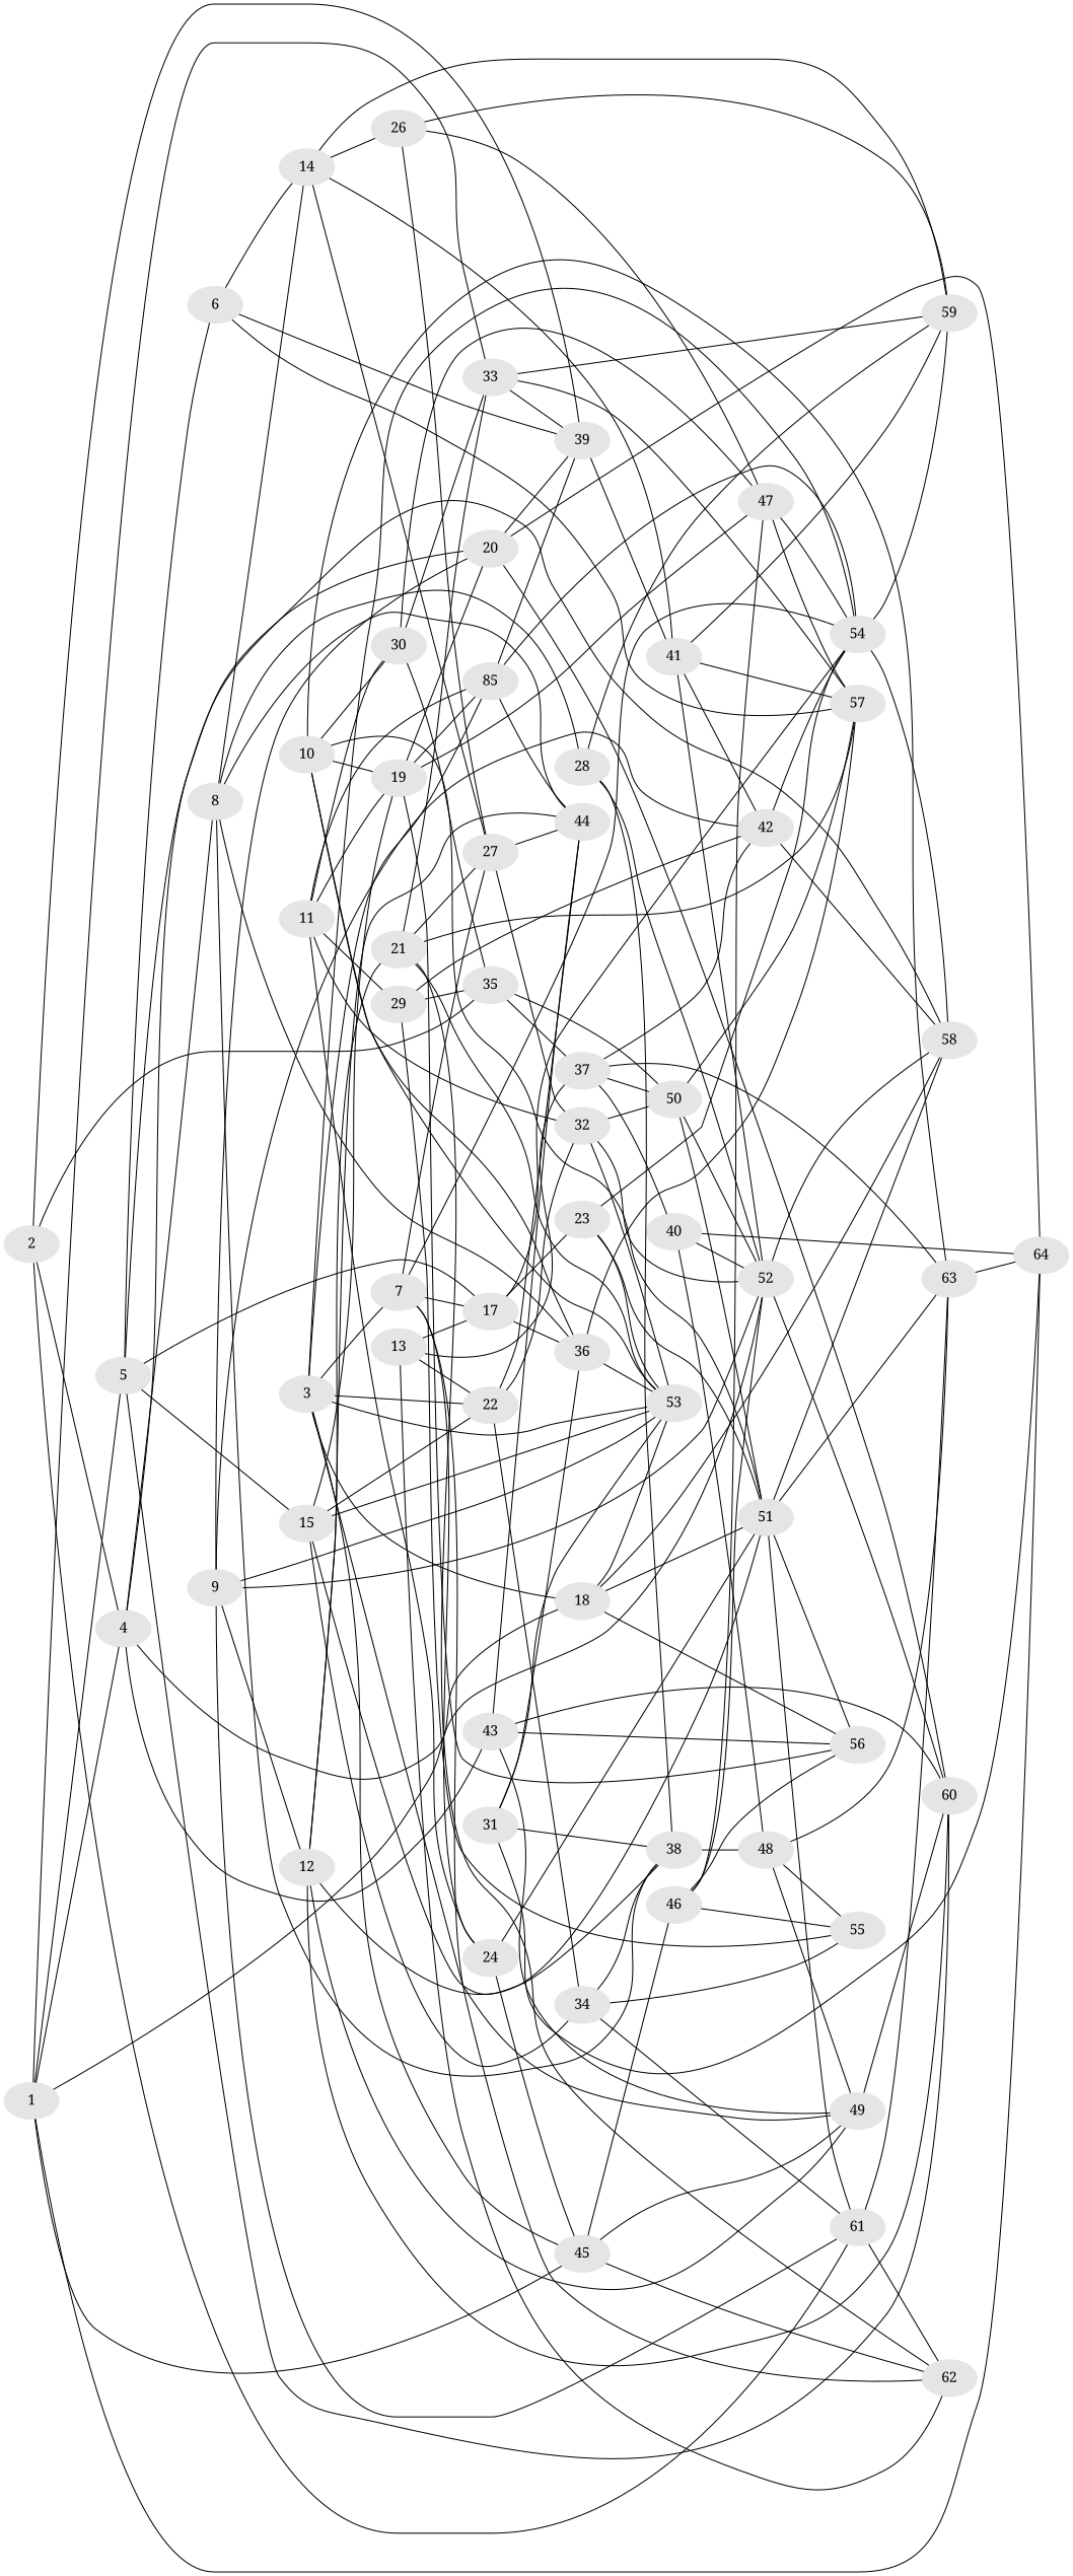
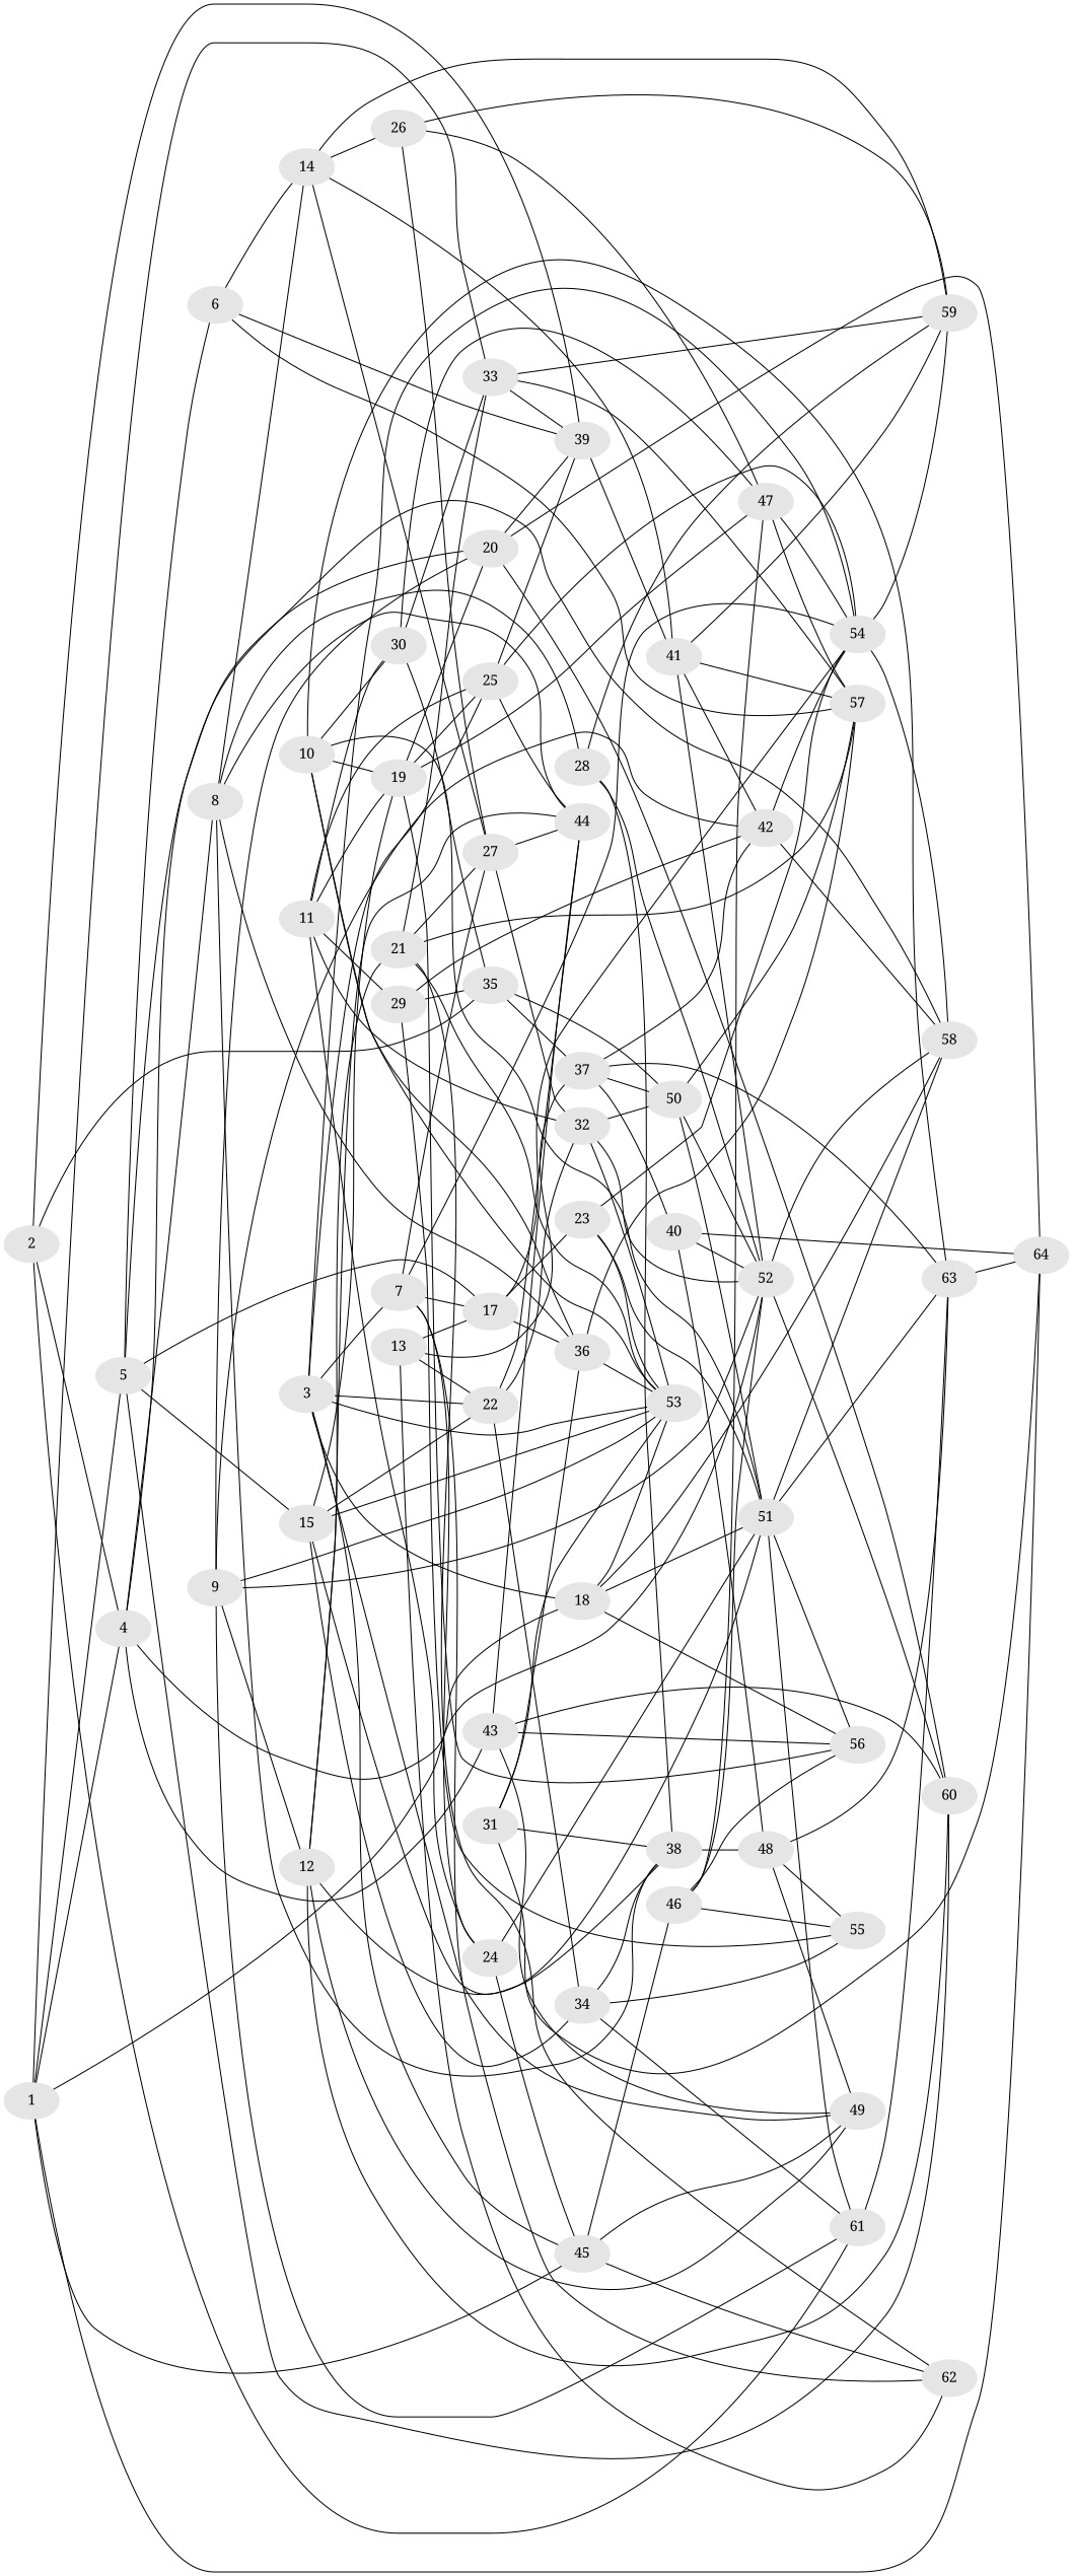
  graph {
    fontname="Noto Serif"
    rankdir=LR
    node [color=gray90 fontname="Noto Serif" style=filled]
    edge [fontname="Noto Serif" weight=1.0]
    1
    4
    5
    33
    45
    52
    64
    18
    8
    43
    58
    6
    15
    17
    20
    60
    39
    57
    59
    49
    62
    46
    2
    35
    61
    37
    50
    41
    63
    3
    7
    22
-   25 [label=85]
+   25
    53
    54
    24
    27
    56
    51
    44
    32
    34
    14
    28
    36
    38
    19
    23
    26
    48
    9
    12
    42
    21
    10
    30
    47
    11
    29
    55
    13
    40
    31
    1 -- 4
    1 -- 5
    1 -- 33
    1 -- 45
    1 -- 52
    1 -- 64
    4 -- 18
    4 -- 8
    4 -- 43
    4 -- 58
    5 -- 6
    5 -- 15
    5 -- 17
    5 -- 20
    5 -- 60
    33 -- 39
    33 -- 57
    33 -- 59
    45 -- 49
    45 -- 62
    45 -- 46
    52 -- 58
    52 -- 60
    18 -- 58
    18 -- 53
    18 -- 56
    18 -- 51
    8 -- 44
    8 -- 14
    8 -- 28
    8 -- 36
    8 -- 38
    43 -- 60
    43 -- 49
    43 -- 56
    43 -- 44
    6 -- 39
    6 -- 57
    6 -- 14
    15 -- 22
    15 -- 53
    15 -- 34
    15 -- 38
    15 -- 19
    17 -- 54
    17 -- 36
    17 -- 23
    20 -- 64
    20 -- 60
    20 -- 39
    39 -- 41
-   49 -- 60
    46 -- 52
    46 -- 56 [weight=2.0]
    46 -- 47
    46 -- 55
    2 -- 4
    2 -- 39
    2 -- 35
    2 -- 61
    35 -- 37
    35 -- 50
-   61 -- 62
    61 -- 63
    37 -- 50
    37 -- 63
    37 -- 42
    37 -- 40
    50 -- 52
    50 -- 57
    50 -- 51
    41 -- 52
    41 -- 57
    41 -- 59
    41 -- 42
    63 -- 64
    3 -- 45
    3 -- 18
    3 -- 49
    3 -- 7
    3 -- 22
    3 -- 25
    3 -- 53
    3 -- 54 [weight=2.0]
    7 -- 17
    7 -- 62
    7 -- 54
    7 -- 24
    7 -- 27
    22 -- 44
    22 -- 32
    22 -- 34
    25 -- 39
    25 -- 54
    25 -- 44
    54 -- 58
    54 -- 59
    24 -- 45
    24 -- 51
    27 -- 44
    27 -- 32
    51 -- 58
    51 -- 61
    51 -- 63
    51 -- 56
    32 -- 52
    32 -- 50
    32 -- 53
    34 -- 61
    34 -- 38
    34 -- 55
    14 -- 59
    14 -- 41
    14 -- 27
    14 -- 26
    28 -- 52
    28 -- 59
    28 -- 38
    36 -- 57
    36 -- 53
    38 -- 48
    19 -- 20
    19 -- 25
    19 -- 56
    19 -- 47
    23 -- 53
    23 -- 54
    23 -- 51
    26 -- 59
    26 -- 27
    26 -- 47
    48 -- 49
    48 -- 63
    48 -- 55
    9 -- 52
    9 -- 20
    9 -- 61
    9 -- 53
    9 -- 12
    9 -- 42
    12 -- 60
    12 -- 49
    12 -- 51
    12 -- 44
    12 -- 21
    42 -- 58
    42 -- 54
    21 -- 33
    21 -- 57
    21 -- 62
    21 -- 53
    21 -- 27
    10 -- 63
    10 -- 53
    10 -- 51
    10 -- 36
    10 -- 19
    10 -- 30
    30 -- 33
    30 -- 35 [weight=2.0]
    30 -- 47
    47 -- 57
    47 -- 54
    11 -- 25
    11 -- 24
    11 -- 32
    11 -- 19
    11 -- 30
    11 -- 29
    29 -- 35
    29 -- 42
    29 -- 55
    13 -- 17
    13 -- 62
    13 -- 37
    13 -- 22
    40 -- 52
    40 -- 64 [weight=2.0]
    40 -- 48 [weight=2.0]
    31 -- 64
    31 -- 53
    31 -- 36
    31 -- 38
  }
